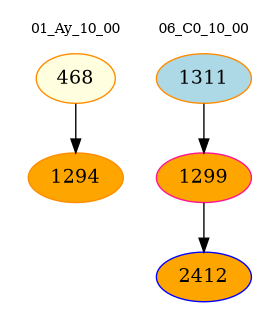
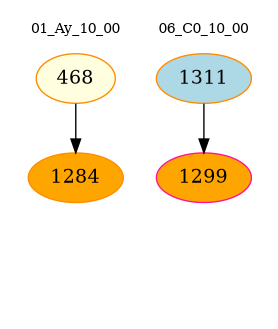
  digraph {
    node [color=darkorange fillcolor=orange style=filled]
    edge [color=black]
    n1 [fillcolor=lightyellow label=468]
-   n2 [label=1294]
+   n2 [label=1284]
    n3 [fillcolor=lightblue label=1311]
    n4 [color=deeppink label=1299]
-   n5 [color=blue label=2412]
    subgraph cluster_1 {
      color=white
      fontsize=10
      label="01_Ay_10_00"
      n1
      n2
    }
    subgraph cluster_2 {
      color=white
      fontsize=10
      label="06_C0_10_00"
      n3
      n4
-     n5
    }
    n1 -> n2
    n3 -> n4
-   n4 -> n5
  }
